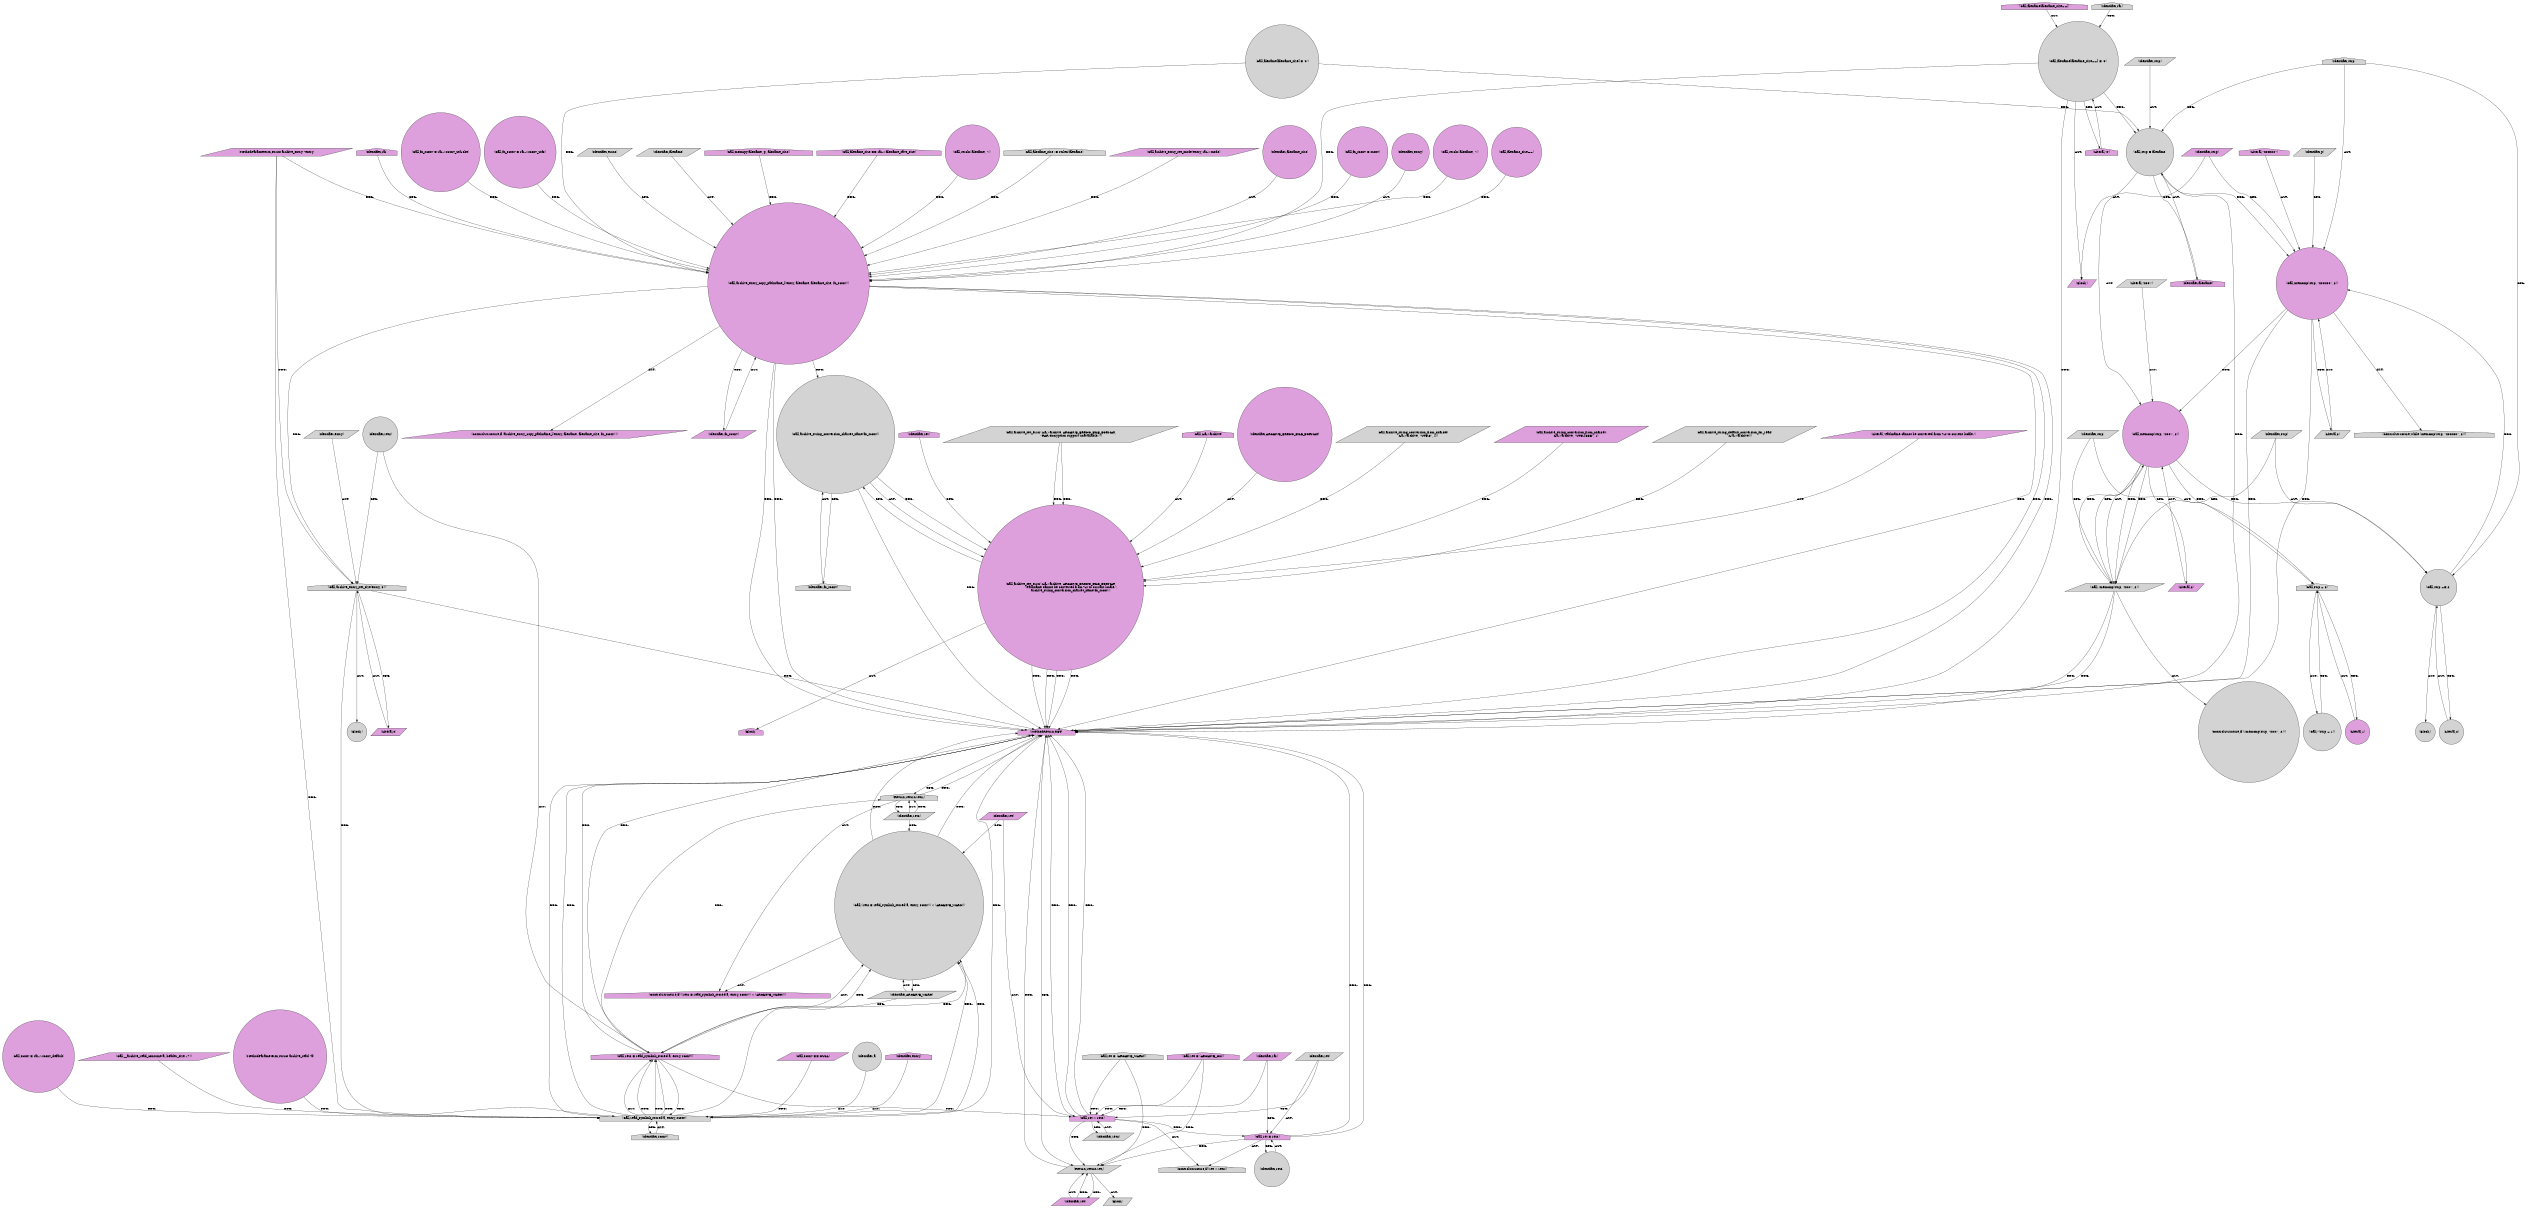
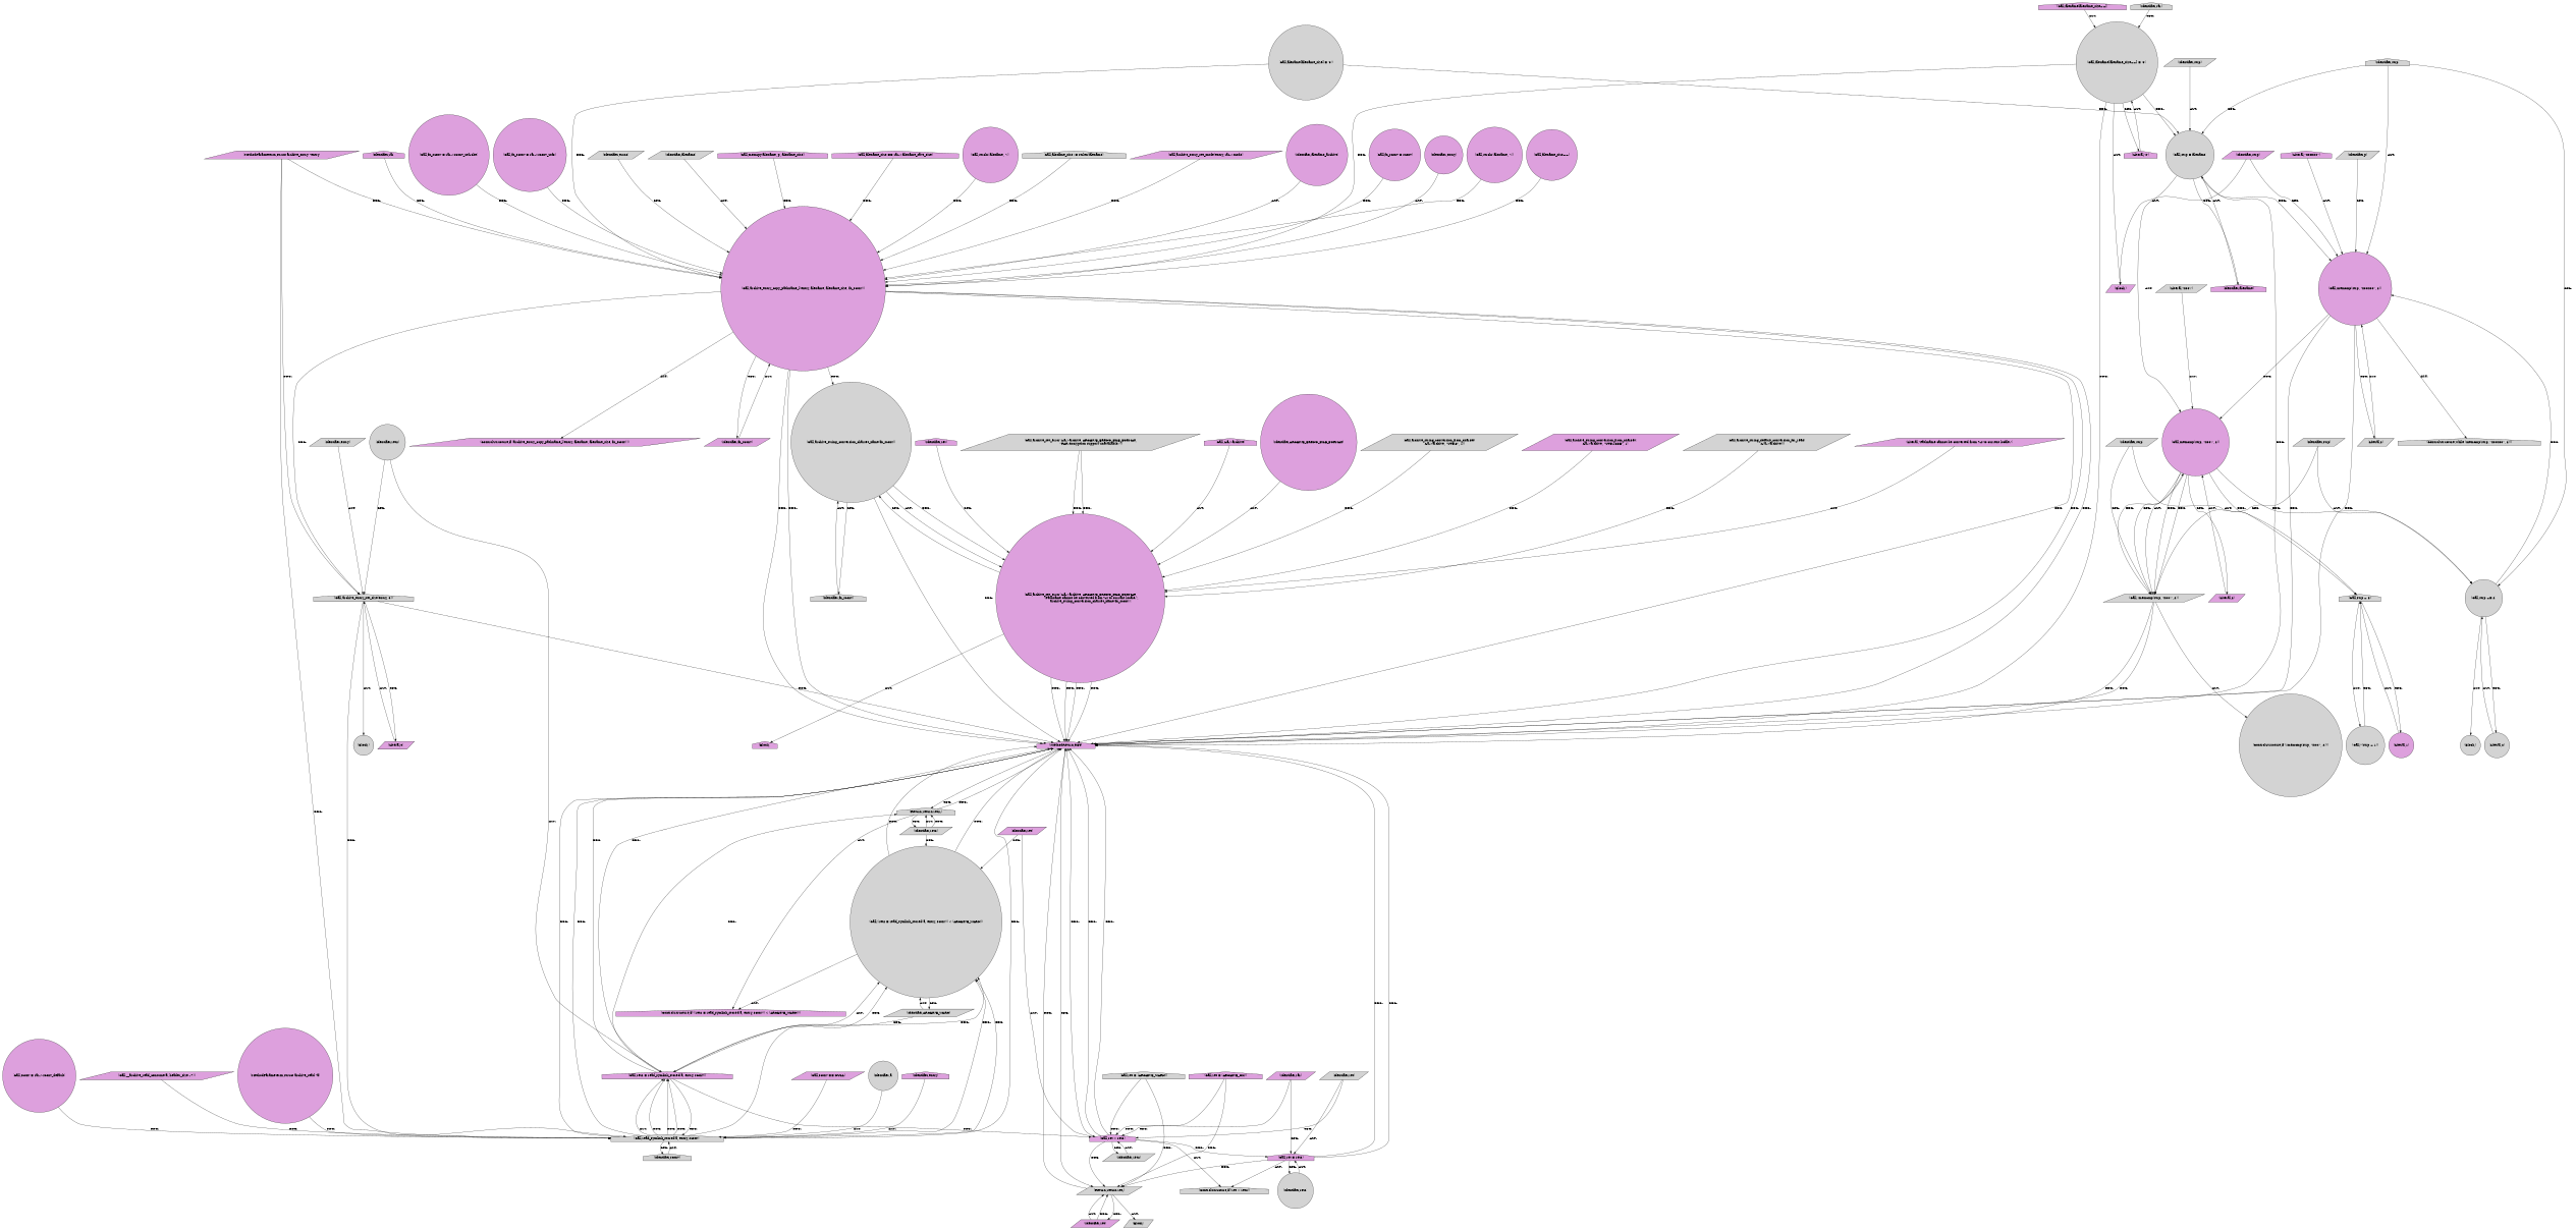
  digraph {
    node [fillcolor=plum shape=parallelogram style=filled]
    n1 [fillcolor=lightgrey label="(Call,filename[filename_size++] = '\0')" shape=circle]
    n2 [fillcolor=lightgrey label="(Call,strp = filename)" shape=circle]
    n3 [label="(Call,archive_entry_copy_pathname_l(entry, filename, filename_size, fn_sconv))" shape=circle]
    n4 [label="(Literal,'\0')" shape=house]
    n5 [label="(MethodReturn,RET)" shape=house]
    n6 [label="(Block,)"]
    n7 [label="(Call,memcmp(strp, \"\x00\x00\", 2))" shape=circle]
    n8 [label="(Identifier,filename)" shape=house]
    n9 [fillcolor=lightgrey label="(Call,archive_string_conversion_charset_name(fn_sconv))" shape=circle]
    n10 [fillcolor=lightgrey label="(Call,archive_entry_set_size(entry, 0))" shape=house]
    n11 [label="(ControlStructure,if (archive_entry_copy_pathname_l(entry, filename, filename_size, fn_sconv)))"]
    n12 [label="(Identifier,fn_sconv)"]
    n13 [fillcolor=lightgrey label="(Return,return ret2;)" shape=house]
    n14 [fillcolor=lightgrey label="(Return,return ret;)"]
    n15 [label="(Call,memcmp(strp, \"\x00\\\", 2))" shape=circle]
    n16 [fillcolor=lightgrey label="(ControlStructure,while (memcmp(strp, \"\x00\x00\", 2)))" shape=house]
    n17 [fillcolor=lightgrey label="(Literal,2)"]
    n18 [fillcolor=lightgrey label="(Call,!memcmp(strp, \"\x00\\\", 2))"]
    n19 [fillcolor=lightgrey label="(Call,strp + 3)" shape=house]
    n20 [fillcolor=lightgrey label="(Call,strp += 2)" shape=circle]
    n21 [label="(Literal,2)"]
    n22 [fillcolor=lightgrey label="(ControlStructure,if (!memcmp(strp, \"\x00\\\", 2)))" shape=circle]
    n23 [fillcolor=lightgrey label="(Call,*(strp + 1))" shape=circle]
    n24 [label="(Literal,1)" shape=circle]
    n25 [fillcolor=lightgrey label="(Block,)" shape=circle]
    n26 [fillcolor=lightgrey label="(Literal,2)" shape=circle]
    n27 [label="(Call,archive_set_error(&a->archive, ARCHIVE_ERRNO_FILE_FORMAT,\n                      \"Pathname cannot be converted from %s to current locale.\",\n                      archive_string_conversion_charset_name(fn_sconv)))" shape=circle]
    n28 [fillcolor=lightgrey label="(Identifier,fn_sconv)" shape=house]
    n29 [fillcolor=lightgrey label="(Call,read_symlink_stored(a, entry, sconv))" shape=house]
    n30 [fillcolor=lightgrey label="(Block,)" shape=circle]
    n31 [label="(Literal,0)"]
    n32 [label="(Block,)" shape=house]
    n33 [fillcolor=lightgrey label="(Call,(ret2 = read_symlink_stored(a, entry, sconv)) < (ARCHIVE_WARN))" shape=circle]
    n34 [label="(Call,ret2 = read_symlink_stored(a, entry, sconv))" shape=house]
    n35 [fillcolor=lightgrey label="(Identifier,sconv)" shape=house]
    n36 [fillcolor=lightgrey label="(Identifier,ARCHIVE_WARN)"]
    n37 [label="(ControlStructure,if ((ret2 = read_symlink_stored(a, entry, sconv)) < (ARCHIVE_WARN)))" shape=house]
    n38 [label="(Call,ret > ret2)" shape=house]
    n39 [fillcolor=lightgrey label="(Identifier,ret2)"]
    n40 [label="(Call,ret = ret2)" shape=house]
    n41 [fillcolor=lightgrey label="(Identifier,ret2)"]
    n42 [fillcolor=lightgrey label="(ControlStructure,if (ret > ret2))" shape=house]
    n43 [fillcolor=lightgrey label="(Identifier,ret2)" shape=circle]
    n44 [label="(Identifier,ret)"]
    n45 [fillcolor=lightgrey label="(Block,)"]
    n46 [label="(Identifier,rar)"]
    n47 [label="(Identifier,ret)" shape=house]
    n48 [fillcolor=lightgrey label="(Call,archive_set_error(&a->archive, ARCHIVE_ERRNO_FILE_FORMAT,\n                      \"RAR encryption support unavailable.\"))"]
    n49 [label="(Literal,\"\x00\x00\")" shape=house]
    n50 [label="(Call,memcpy(filename, p, filename_size))" shape=house]
    n51 [fillcolor=lightgrey label="(Identifier,ret)"]
    n52 [label="(Call,filename_size == rar->filename_save_size)" shape=house]
    n53 [label="(Call,strchr(filename, '\\'))" shape=circle]
    n54 [fillcolor=lightgrey label="(Call,filename_size != strlen(filename))" shape=house]
    n55 [label="(Call,archive_entry_set_mode(entry, rar->mode))"]
-   n56 [label="(Identifier,filename_size)" shape=circle]
+   n56 [label="(Identifier,filename_archive)" shape=circle]
    n57 [fillcolor=lightgrey label="(Identifier,strp)" shape=house]
    n58 [label="(Call,&a->archive)" shape=house]
    n59 [label="(Identifier,ARCHIVE_ERRNO_FILE_FORMAT)" shape=circle]
    n60 [fillcolor=lightgrey label="(Call,archive_string_conversion_from_charset(\n           &a->archive, \"UTF-8\", 1))"]
    n61 [fillcolor=lightgrey label="(Literal,\"\x00\\\")"]
    n62 [label="(Call,sconv == NULL)"]
    n63 [label="(Call,fn_sconv = sconv)" shape=circle]
    n64 [fillcolor=lightgrey label="(Identifier,entry)"]
    n65 [fillcolor=lightgrey label="(Call,ret = (ARCHIVE_WARN))" shape=house]
    n66 [label="(Identifier,entry)" shape=circle]
    n67 [label="(Call,strchr(filename, '\\'))" shape=circle]
    n68 [fillcolor=lightgrey label="(Identifier,a)" shape=circle]
    n69 [label="(Call,filename_size++)" shape=circle]
    n70 [label="(Identifier,ret)"]
    n71 [label="(Identifier,rar)" shape=house]
    n72 [fillcolor=lightgrey label="(Identifier,ret2)" shape=circle]
    n73 [label="(Call,archive_string_conversion_from_charset(\n           &a->archive, \"UTF-16BE\", 1))"]
    n74 [label="(Call,filename[filename_size++])" shape=house]
    n75 [label="(Identifier,strp)"]
    n76 [label="(Call,fn_sconv = rar->sconv_utf16be)" shape=circle]
    n77 [label="(Identifier,entry)" shape=house]
    n78 [label="(MethodParameterIn,struct archive_entry *entry)"]
    n79 [fillcolor=lightgrey label="(Identifier,strp)"]
    n80 [label="(Call,ret = (ARCHIVE_OK))" shape=house]
    n81 [label="(Call,sconv = rar->sconv_default)" shape=circle]
    n82 [fillcolor=lightgrey label="(Identifier,strp)"]
    n83 [label="(Call,fn_sconv = rar->sconv_utf8)" shape=circle]
    n84 [label="(Call,__archive_read_consume(a, header_size - 7))"]
    n85 [fillcolor=lightgrey label="(Call,archive_string_default_conversion_for_read(\n            &(a->archive)))"]
    n86 [fillcolor=lightgrey label="(Call,filename[filename_size] = '\0')" shape=circle]
    n87 [fillcolor=lightgrey label="(Identifier,p)"]
    n88 [fillcolor=lightgrey label="(Identifier,errno)"]
    n89 [fillcolor=lightgrey label="(Identifier,strp)"]
    n90 [fillcolor=lightgrey label="(Identifier,rar)" shape=house]
    n91 [label="(Literal,\"Pathname cannot be converted from %s to current locale.\")"]
    n92 [fillcolor=lightgrey label="(Identifier,filename)"]
    n93 [label="(MethodParameterIn,struct archive_read *a)" shape=circle]
    n1 -> n2 [label="DDG: "]
    n1 -> n3 [label="DDG: "]
    n1 -> n4 [label="CFG: "]
    n1 -> n5 [label="DDG: "]
    n1 -> n6 [label="AST: "]
    n2 -> n5 [label="DDG: "]
    n2 -> n6 [label="AST: "]
    n2 -> n7 [label="DDG: "]
    n2 -> n8 [label="CFG: "]
    n3 -> n5 [label="DDG: "]
    n3 -> n5 [label="DDG: "]
    n3 -> n5 [label="DDG: "]
    n3 -> n5 [label="DDG: "]
    n3 -> n5 [label="DDG: "]
    n3 -> n9 [label="DDG: "]
    n3 -> n10 [label="DDG: "]
    n3 -> n11 [label="AST: "]
    n3 -> n12 [label="CFG: "]
    n4 -> n1 [label="AST: "]
    n5 -> n13 [label="CFG: "]
    n5 -> n14 [label="CFG: "]
    n7 -> n5 [label="DDG: "]
    n7 -> n5 [label="DDG: "]
    n7 -> n15 [label="DDG: "]
    n7 -> n16 [label="AST: "]
    n7 -> n17 [label="CFG: "]
    n8 -> n2 [label="AST: "]
    n9 -> n5 [label="DDG: "]
    n9 -> n27 [label="AST: "]
    n9 -> n27 [label="DDG: "]
    n9 -> n28 [label="CFG: "]
    n10 -> n5 [label="DDG: "]
    n10 -> n29 [label="DDG: "]
    n10 -> n30 [label="AST: "]
    n10 -> n31 [label="CFG: "]
    n12 -> n3 [label="AST: "]
    n13 -> n5 [label="DDG: "]
    n13 -> n37 [label="AST: "]
    n13 -> n39 [label="CFG: "]
    n14 -> n5 [label="DDG: "]
    n14 -> n44 [label="CFG: "]
    n14 -> n45 [label="AST: "]
    n15 -> n18 [label="AST: "]
    n15 -> n18 [label="DDG: "]
    n15 -> n18 [label="DDG: "]
    n15 -> n18 [label="DDG: "]
    n15 -> n19 [label="DDG: "]
    n15 -> n20 [label="DDG: "]
    n15 -> n21 [label="CFG: "]
    n17 -> n7 [label="AST: "]
    n18 -> n5 [label="DDG: "]
    n18 -> n5 [label="DDG: "]
    n18 -> n15 [label="CFG: "]
    n18 -> n22 [label="AST: "]
    n19 -> n23 [label="AST: "]
    n19 -> n24 [label="CFG: "]
    n20 -> n7 [label="DDG: "]
    n20 -> n25 [label="AST: "]
    n20 -> n26 [label="CFG: "]
    n21 -> n15 [label="AST: "]
    n23 -> n19 [label="CFG: "]
    n24 -> n19 [label="AST: "]
    n26 -> n20 [label="AST: "]
    n27 -> n5 [label="DDG: "]
    n27 -> n5 [label="DDG: "]
    n27 -> n5 [label="DDG: "]
    n27 -> n5 [label="DDG: "]
    n27 -> n9 [label="CFG: "]
    n27 -> n32 [label="AST: "]
    n28 -> n9 [label="AST: "]
    n29 -> n5 [label="DDG: "]
    n29 -> n5 [label="DDG: "]
    n29 -> n5 [label="DDG: "]
    n29 -> n33 [label="DDG: "]
    n29 -> n33 [label="DDG: "]
    n29 -> n33 [label="DDG: "]
    n29 -> n34 [label="AST: "]
    n29 -> n34 [label="DDG: "]
    n29 -> n34 [label="DDG: "]
    n29 -> n34 [label="DDG: "]
    n29 -> n35 [label="CFG: "]
    n31 -> n10 [label="AST: "]
    n33 -> n5 [label="DDG: "]
    n33 -> n5 [label="DDG: "]
    n33 -> n36 [label="CFG: "]
    n33 -> n37 [label="AST: "]
    n34 -> n5 [label="DDG: "]
    n34 -> n5 [label="DDG: "]
    n34 -> n13 [label="DDG: "]
    n34 -> n29 [label="CFG: "]
    n34 -> n33 [label="AST: "]
    n34 -> n33 [label="DDG: "]
    n34 -> n38 [label="DDG: "]
    n35 -> n29 [label="AST: "]
    n36 -> n33 [label="AST: "]
    n36 -> n34 [label="CFG: "]
    n38 -> n5 [label="DDG: "]
    n38 -> n5 [label="DDG: "]
    n38 -> n5 [label="DDG: "]
    n38 -> n14 [label="DDG: "]
    n38 -> n40 [label="DDG: "]
    n38 -> n41 [label="CFG: "]
    n38 -> n42 [label="AST: "]
    n39 -> n13 [label="AST: "]
    n39 -> n13 [label="DDG: "]
    n39 -> n33 [label="CFG: "]
    n40 -> n5 [label="DDG: "]
    n40 -> n5 [label="DDG: "]
    n40 -> n14 [label="DDG: "]
    n40 -> n42 [label="AST: "]
    n40 -> n43 [label="CFG: "]
    n41 -> n38 [label="AST: "]
    n43 -> n40 [label="AST: "]
    n44 -> n14 [label="AST: "]
    n44 -> n14 [label="DDG: "]
    n46 -> n38 [label="CFG: "]
    n46 -> n40 [label="CFG: "]
    n47 -> n27 [label="CFG: "]
    n48 -> n27 [label="DDG: "]
    n48 -> n27 [label="DDG: "]
    n49 -> n7 [label="AST: "]
    n50 -> n3 [label="DDG: "]
    n51 -> n38 [label="CFG: "]
    n51 -> n40 [label="AST: "]
    n52 -> n3 [label="DDG: "]
    n53 -> n3 [label="DDG: "]
    n54 -> n3 [label="DDG: "]
    n55 -> n3 [label="DDG: "]
    n56 -> n3 [label="AST: "]
    n57 -> n2 [label="CFG: "]
    n57 -> n7 [label="AST: "]
    n57 -> n20 [label="CFG: "]
    n58 -> n27 [label="AST: "]
    n59 -> n27 [label="AST: "]
    n60 -> n27 [label="DDG: "]
    n61 -> n15 [label="AST: "]
    n62 -> n29 [label="DDG: "]
    n63 -> n3 [label="DDG: "]
    n64 -> n10 [label="AST: "]
    n65 -> n14 [label="DDG: "]
    n65 -> n38 [label="DDG: "]
    n66 -> n3 [label="AST: "]
    n67 -> n3 [label="DDG: "]
    n68 -> n29 [label="AST: "]
    n69 -> n3 [label="DDG: "]
    n70 -> n33 [label="CFG: "]
    n70 -> n38 [label="AST: "]
    n71 -> n3 [label="CFG: "]
    n72 -> n10 [label="CFG: "]
    n72 -> n34 [label="AST: "]
    n73 -> n27 [label="DDG: "]
    n74 -> n1 [label="AST: "]
    n75 -> n7 [label="CFG: "]
    n75 -> n15 [label="AST: "]
    n76 -> n3 [label="DDG: "]
    n77 -> n29 [label="AST: "]
    n78 -> n3 [label="DDG: "]
    n78 -> n10 [label="DDG: "]
    n78 -> n29 [label="DDG: "]
    n79 -> n2 [label="AST: "]
    n80 -> n14 [label="DDG: "]
    n80 -> n38 [label="DDG: "]
    n81 -> n29 [label="DDG: "]
    n82 -> n18 [label="CFG: "]
    n82 -> n19 [label="AST: "]
    n83 -> n3 [label="DDG: "]
    n84 -> n29 [label="DDG: "]
    n85 -> n27 [label="DDG: "]
    n86 -> n2 [label="DDG: "]
    n86 -> n3 [label="DDG: "]
    n87 -> n7 [label="CFG: "]
    n88 -> n3 [label="CFG: "]
    n89 -> n18 [label="CFG: "]
    n89 -> n20 [label="AST: "]
    n90 -> n1 [label="CFG: "]
    n91 -> n27 [label="AST: "]
    n92 -> n3 [label="AST: "]
    n93 -> n29 [label="DDG: "]
  }
